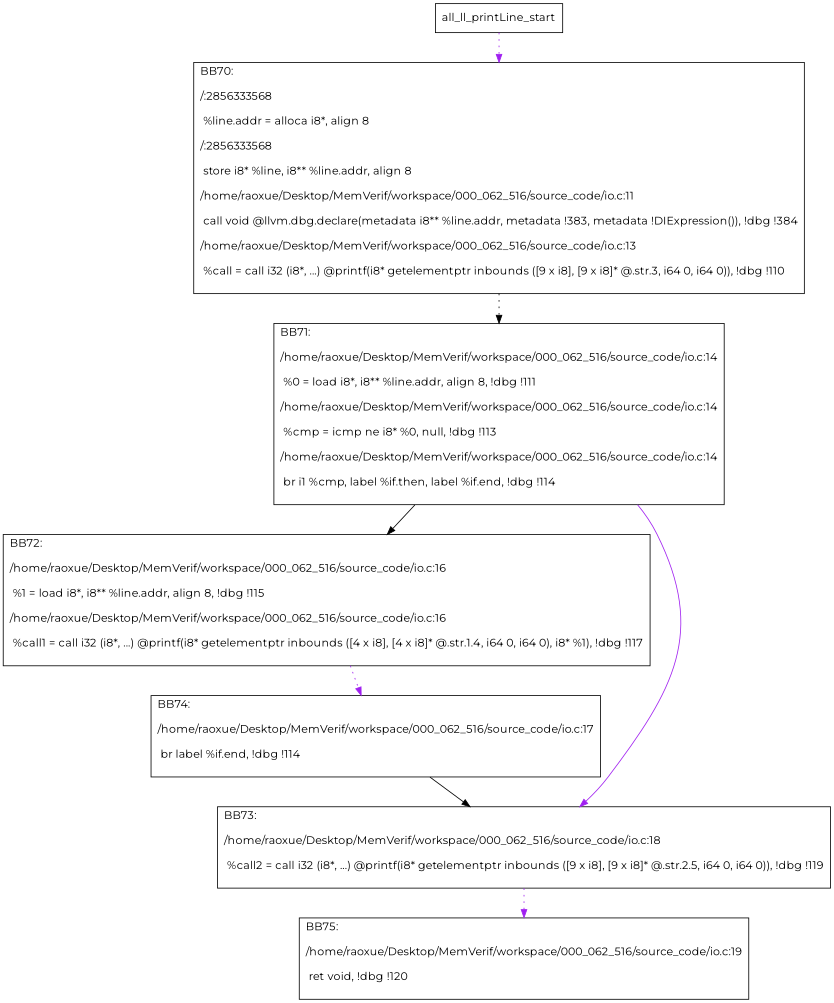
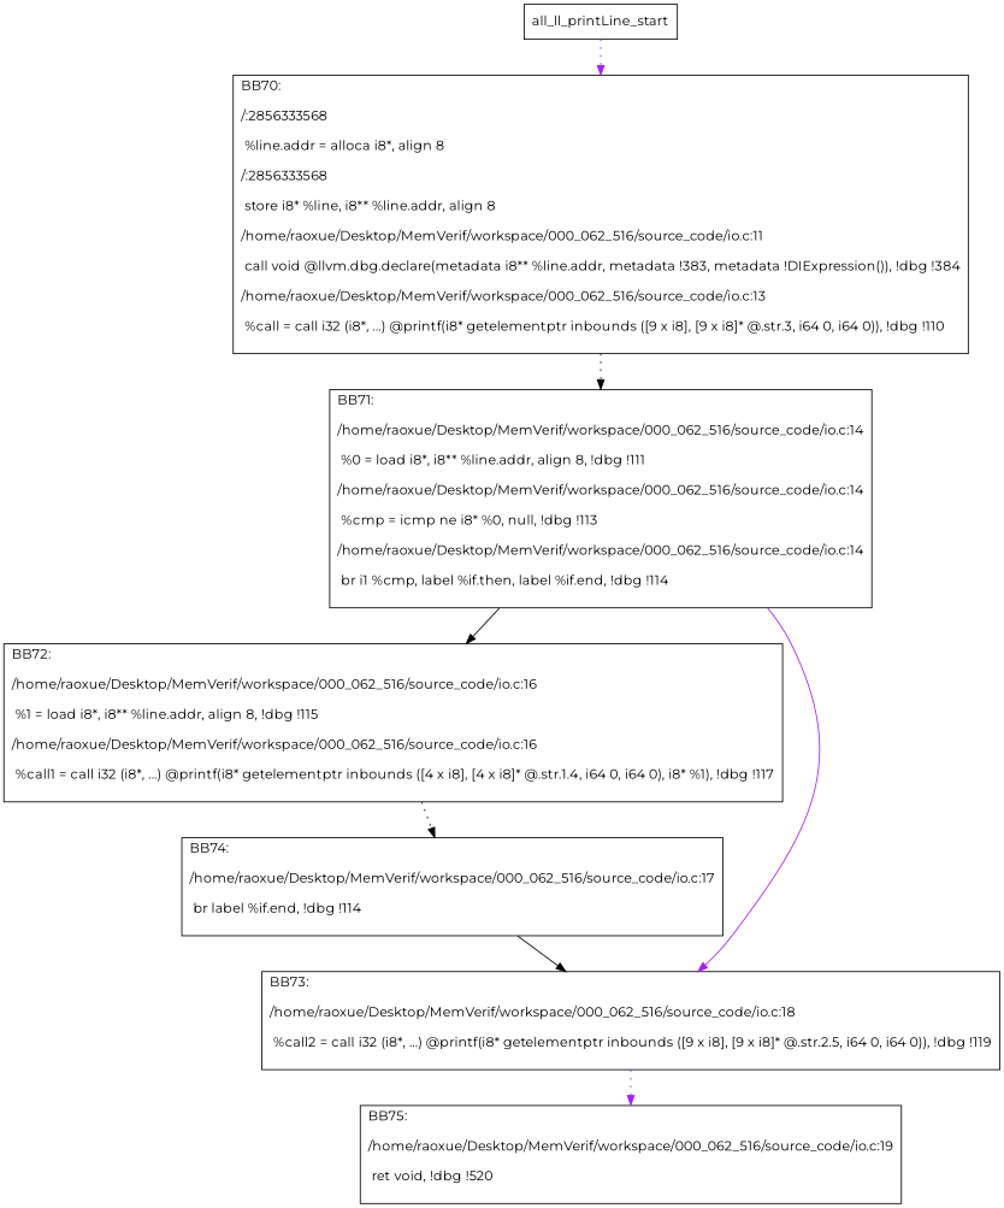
  digraph {
    fontname=Montserrat
    node [fontname=Montserrat shape=record]
    edge [color=black fontname=Montserrat style=dotted]
    n1 [label="{all_ll_printLine_start}"]
    n2 [label="{BB70:\l\l/:2856333568\l\n  %line.addr = alloca i8*, align 8\l\n/:2856333568\l\n  store i8* %line, i8** %line.addr, align 8\l\n/home/raoxue/Desktop/MemVerif/workspace/000_062_516/source_code/io.c:11\l\n  call void @llvm.dbg.declare(metadata i8** %line.addr, metadata !383, metadata !DIExpression()), !dbg !384\l\n/home/raoxue/Desktop/MemVerif/workspace/000_062_516/source_code/io.c:13\l\n  %call = call i32 (i8*, ...) @printf(i8* getelementptr inbounds ([9 x i8], [9 x i8]* @.str.3, i64 0, i64 0)), !dbg !110\l\n}"]
    n3 [label="{BB71:\l\l/home/raoxue/Desktop/MemVerif/workspace/000_062_516/source_code/io.c:14\l\n  %0 = load i8*, i8** %line.addr, align 8, !dbg !111\l\n/home/raoxue/Desktop/MemVerif/workspace/000_062_516/source_code/io.c:14\l\n  %cmp = icmp ne i8* %0, null, !dbg !113\l\n/home/raoxue/Desktop/MemVerif/workspace/000_062_516/source_code/io.c:14\l\n  br i1 %cmp, label %if.then, label %if.end, !dbg !114\l\n}"]
    n4 [label="{BB72:\l\l/home/raoxue/Desktop/MemVerif/workspace/000_062_516/source_code/io.c:16\l\n  %1 = load i8*, i8** %line.addr, align 8, !dbg !115\l\n/home/raoxue/Desktop/MemVerif/workspace/000_062_516/source_code/io.c:16\l\n  %call1 = call i32 (i8*, ...) @printf(i8* getelementptr inbounds ([4 x i8], [4 x i8]* @.str.1.4, i64 0, i64 0), i8* %1), !dbg !117\l\n}"]
    n5 [label="{BB73:\l\l/home/raoxue/Desktop/MemVerif/workspace/000_062_516/source_code/io.c:18\l\n  %call2 = call i32 (i8*, ...) @printf(i8* getelementptr inbounds ([9 x i8], [9 x i8]* @.str.2.5, i64 0, i64 0)), !dbg !119\l\n}"]
    n6 [label="{BB74:\l\l/home/raoxue/Desktop/MemVerif/workspace/000_062_516/source_code/io.c:17\l\n  br label %if.end, !dbg !114\l\n}"]
-   n7 [label="{BB75:\l\l/home/raoxue/Desktop/MemVerif/workspace/000_062_516/source_code/io.c:19\l\n  ret void, !dbg !120\l\n}"]
+   n7 [label="{BB75:\l\l/home/raoxue/Desktop/MemVerif/workspace/000_062_516/source_code/io.c:19\l\n  ret void, !dbg !520\l\n}"]
    n1 -> n2 [color=purple]
    n2 -> n3
    n3 -> n4 [style=solid]
    n3 -> n5 [color=purple style=solid]
-   n4 -> n6 [color=purple]
+   n4 -> n6
    n5 -> n7 [color=purple]
    n6 -> n5 [style=solid]
  }
